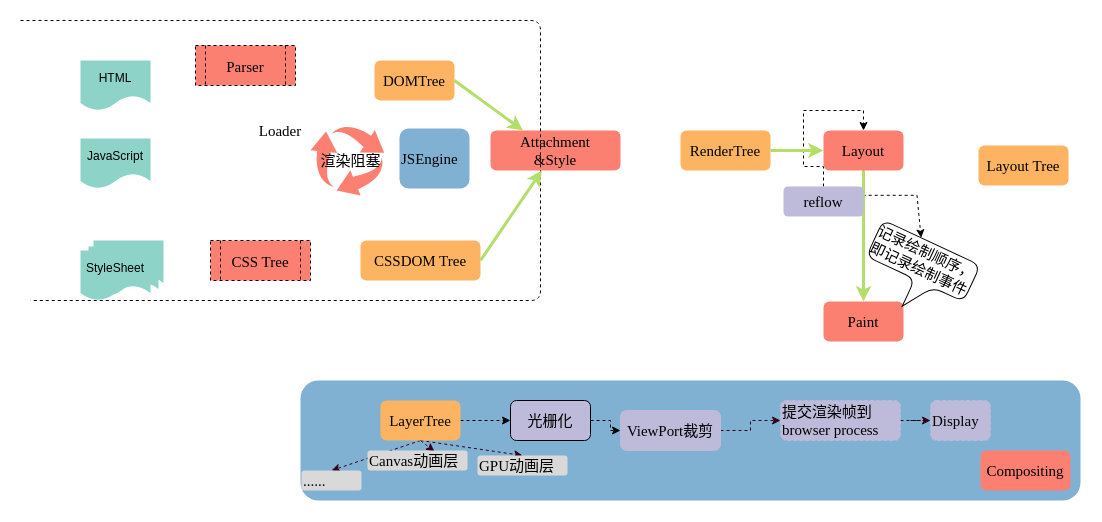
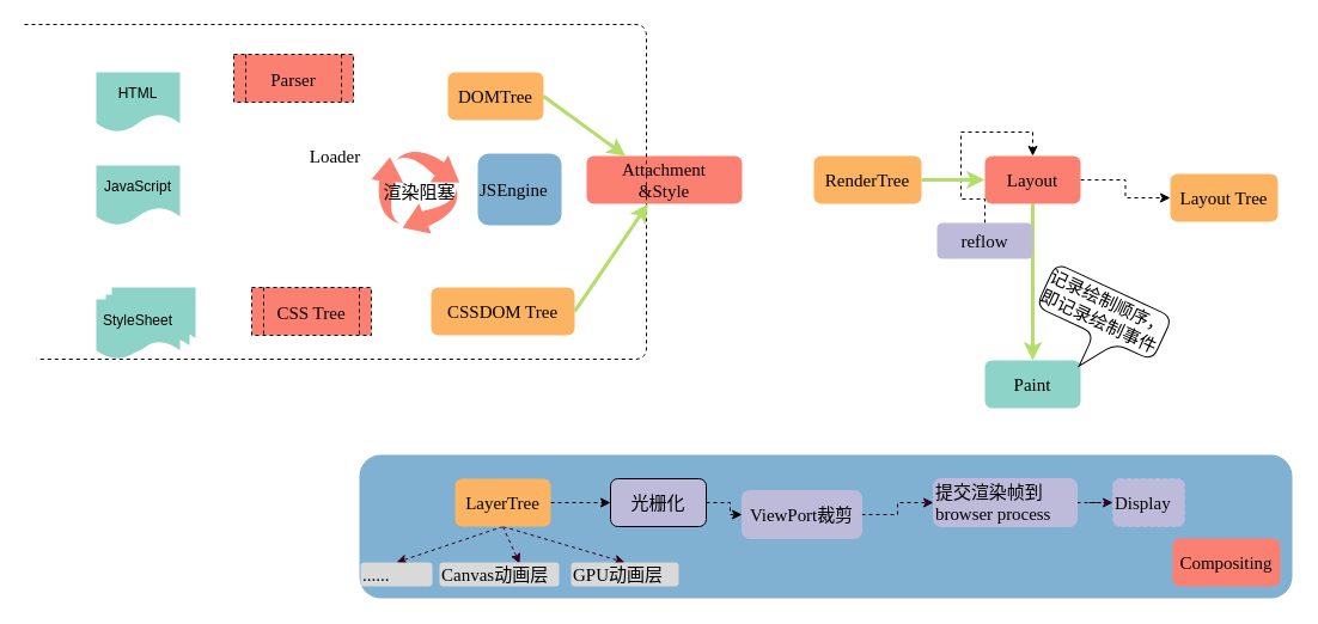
  <mxCell id="0" />
  <mxCell id="1" value="Untitled Layer" parent="0" />
  <mxCell id="2" value="" style="rounded=1;whiteSpace=wrap;html=1;fontFamily=Comic Sans MS;fontSize=15;align=left;fillColor=#80b1d3;strokeColor=none;" vertex="1" parent="1"><mxGeometry x="300" y="380" width="780" height="120" as="geometry" /></mxCell>
  <mxCell id="3" style="edgeStyle=orthogonalEdgeStyle;rounded=0;orthogonalLoop=1;jettySize=auto;html=1;entryX=0.5;entryY=0;entryDx=0;entryDy=0;fontFamily=Comic Sans MS;fontSize=15;dashed=1;" edge="1" parent="1" source="15" target="14"><mxGeometry relative="1" as="geometry" /></mxCell>
  <mxCell id="4" value="" style="endArrow=classic;html=1;dashed=1;strokeWidth=1;fontFamily=Comic Sans MS;fontSize=15;strokeColor=#33001A;entryX=0.5;entryY=0;entryDx=0;entryDy=0;" edge="1" parent="1" target="45"><mxGeometry width="50" height="50" relative="1" as="geometry"><mxPoint x="420" y="440" as="sourcePoint" /><mxPoint x="630" y="250" as="targetPoint" /></mxGeometry></mxCell>
  <mxCell id="5" value="" style="endArrow=classic;html=1;dashed=1;strokeWidth=1;fontFamily=Comic Sans MS;fontSize=15;strokeColor=#33001A;entryX=0.67;entryY=0.05;entryDx=0;entryDy=0;exitX=0.5;exitY=1;exitDx=0;exitDy=0;entryPerimeter=0;" edge="1" parent="1" source="39" target="43"><mxGeometry width="50" height="50" relative="1" as="geometry"><mxPoint x="390" y="430" as="sourcePoint" /><mxPoint x="304" y="480" as="targetPoint" /></mxGeometry></mxCell>
  <mxCell id="6" value="" style="endArrow=classic;html=1;dashed=1;strokeWidth=1;fontFamily=Comic Sans MS;fontSize=15;strokeColor=#33001A;entryX=0.5;entryY=0;entryDx=0;entryDy=0;exitX=0.5;exitY=1;exitDx=0;exitDy=0;" edge="1" parent="1" source="39" target="44"><mxGeometry width="50" height="50" relative="1" as="geometry"><mxPoint x="430" y="450" as="sourcePoint" /><mxPoint x="407" y="481" as="targetPoint" /></mxGeometry></mxCell>
  <mxCell id="7" value="" style="shape=image;html=1;verticalAlign=top;verticalLabelPosition=bottom;labelBackgroundColor=#ffffff;imageAspect=0;aspect=fixed;image=https://cdn2.iconfinder.com/data/icons/winter-town/64/LOADER-wheels-repair-truck-weather-128.png;rounded=0;dashed=1;strokeColor=#BEBADA;fillColor=#FB8072;fontFamily=Comic Sans MS;fontSize=15;align=left;" vertex="1" parent="1"><mxGeometry x="200" y="110" width="90" height="90" as="geometry" /></mxCell>
  <mxCell id="8" parent="0" />
  <mxCell id="9" value="HTML" style="shape=document;whiteSpace=wrap;html=1;boundedLbl=1;fillColor=#8dd3c7;strokeColor=none;" vertex="1" parent="8"><mxGeometry x="80" y="60" width="70" height="50" as="geometry" /></mxCell>
  <mxCell id="10" value="" style="shape=document;whiteSpace=wrap;html=1;boundedLbl=1;fillColor=#8dd3c7;strokeColor=none;" vertex="1" parent="8"><mxGeometry x="93" y="240" width="70" height="50" as="geometry" /></mxCell>
  <mxCell id="11" value="Loader" style="text;html=1;strokeColor=none;fillColor=none;align=center;verticalAlign=middle;whiteSpace=wrap;rounded=0;fontFamily=Comic Sans MS;fontSize=15;" vertex="1" parent="8"><mxGeometry x="260" y="120" width="40" height="20" as="geometry" /></mxCell>
- <mxCell id="12" value="" style="edgeStyle=orthogonalEdgeStyle;rounded=0;orthogonalLoop=1;jettySize=auto;html=1;fontFamily=Comic Sans MS;fontSize=15;dashed=1;" edge="1" parent="8" source="14" target="27"><mxGeometry relative="1" as="geometry" /></mxCell>
+ <mxCell id="12" value="" style="edgeStyle=orthogonalEdgeStyle;rounded=0;orthogonalLoop=1;jettySize=auto;html=1;fontFamily=Comic Sans MS;fontSize=15;dashed=1;" edge="1" parent="8" source="14" target="40"><mxGeometry relative="1" as="geometry" /></mxCell>
  <mxCell id="13" style="edgeStyle=orthogonalEdgeStyle;rounded=0;orthogonalLoop=1;jettySize=auto;html=1;fontFamily=Comic Sans MS;fontSize=15;strokeColor=#B3DE69;strokeWidth=3;" edge="1" parent="8" source="14" target="25"><mxGeometry relative="1" as="geometry" /></mxCell>
  <mxCell id="14" value="Layout" style="rounded=1;whiteSpace=wrap;html=1;fontFamily=Comic Sans MS;fontSize=15;fillColor=#FB8072;strokeColor=none;" vertex="1" parent="8"><mxGeometry x="823" y="130" width="80" height="40" as="geometry" /></mxCell>
  <mxCell id="15" value="reflow" style="rounded=1;whiteSpace=wrap;html=1;fontFamily=Comic Sans MS;fontSize=15;fillColor=#bebada;strokeColor=none;" vertex="1" parent="8"><mxGeometry x="783" y="186" width="80" height="30" as="geometry" /></mxCell>
  <mxCell id="16" value="" style="shape=document;whiteSpace=wrap;html=1;boundedLbl=1;fillColor=#8dd3c7;strokeColor=none;" vertex="1" parent="8"><mxGeometry x="88" y="246" width="70" height="50" as="geometry" /></mxCell>
  <mxCell id="17" value="StyleSheet" style="shape=document;whiteSpace=wrap;html=1;boundedLbl=1;fillColor=#8dd3c7;strokeColor=none;" vertex="1" parent="8"><mxGeometry x="80" y="250" width="70" height="50" as="geometry" /></mxCell>
  <mxCell id="18" value="Parser" style="shape=process;backgroundOutline=1;fontFamily=Comic Sans MS;fontSize=15;rounded=0;dashed=1;fillColor=#FB8072;" vertex="1" parent="8"><mxGeometry x="195" y="45" width="100" height="40" as="geometry" /></mxCell>
  <mxCell id="19" value="DOMTree" style="rounded=1;whiteSpace=wrap;html=1;fontFamily=Comic Sans MS;fontSize=15;fillColor=#fdb462;strokeColor=none;" vertex="1" parent="8"><mxGeometry x="374" y="60" width="80" height="40" as="geometry" /></mxCell>
  <mxCell id="20" value="CSS Tree" style="shape=process;backgroundOutline=1;fontFamily=Comic Sans MS;fontSize=15;rounded=0;dashed=1;fillColor=#FB8072;" vertex="1" parent="8"><mxGeometry x="210" y="240" width="100" height="40" as="geometry" /></mxCell>
  <mxCell id="21" value="CSSDOM Tree" style="rounded=1;whiteSpace=wrap;html=1;fontFamily=Comic Sans MS;fontSize=15;fillColor=#fdb462;strokeColor=none;" vertex="1" parent="8"><mxGeometry x="360" y="240" width="120" height="40" as="geometry" /></mxCell>
  <mxCell id="22" value="Attachment&lt;br&gt;&amp;amp;Style" style="rounded=1;whiteSpace=wrap;html=1;fontFamily=Comic Sans MS;fontSize=15;fillColor=#FB8072;strokeColor=none;" vertex="1" parent="8"><mxGeometry x="490" y="130" width="130" height="40" as="geometry" /></mxCell>
  <mxCell id="23" value="" style="edgeStyle=orthogonalEdgeStyle;rounded=0;orthogonalLoop=1;jettySize=auto;html=1;fontFamily=Comic Sans MS;fontSize=15;strokeColor=#B3DE69;strokeWidth=3;" edge="1" parent="8" source="24" target="14"><mxGeometry relative="1" as="geometry" /></mxCell>
  <mxCell id="24" value="RenderTree" style="rounded=1;whiteSpace=wrap;html=1;fontFamily=Comic Sans MS;fontSize=15;fillColor=#FDB462;strokeColor=none;" vertex="1" parent="8"><mxGeometry x="680" y="130" width="90" height="40" as="geometry" /></mxCell>
- <mxCell id="25" value="Paint" style="rounded=1;whiteSpace=wrap;html=1;fontFamily=Comic Sans MS;fontSize=15;fillColor=#FB8072;strokeColor=none;" vertex="1" parent="8"><mxGeometry x="823" y="301" width="80" height="40" as="geometry" /></mxCell>
+ <mxCell id="25" value="Paint" style="rounded=1;whiteSpace=wrap;html=1;fontFamily=Comic Sans MS;fontSize=15;fillColor=#8dd3c7;strokeColor=none;" vertex="1" parent="8"><mxGeometry x="823" y="301" width="80" height="40" as="geometry" /></mxCell>
  <mxCell id="26" value="&lt;span style=&quot;letter-spacing: -0.044px&quot;&gt;&lt;font style=&quot;font-size: 15px&quot;&gt;Compositing&lt;/font&gt;&lt;/span&gt;" style="rounded=1;whiteSpace=wrap;html=1;fontFamily=Comic Sans MS;fontSize=15;strokeColor=none;fillColor=#FB8072;" vertex="1" parent="8"><mxGeometry x="980" y="450" width="90" height="40" as="geometry" /></mxCell>
  <mxCell id="27" value="&lt;font face=&quot;ZCOOL KuaiLe&quot; data-font-src=&quot;https://fonts.googleapis.com/css?family=ZCOOL+KuaiLe&quot;&gt;记录绘制顺序，即记录绘制事件&lt;/font&gt;" style="shape=callout;whiteSpace=wrap;html=1;perimeter=calloutPerimeter;rounded=1;fontFamily=Comic Sans MS;fontSize=15;rotation=25;" vertex="1" parent="8"><mxGeometry x="863" y="239" width="107" height="70" as="geometry" /></mxCell>
  <mxCell id="28" value="" style="edgeStyle=orthogonalEdgeStyle;rounded=0;orthogonalLoop=1;jettySize=auto;html=1;fontFamily=Comic Sans MS;fontSize=15;dashed=1;" edge="1" parent="8" source="29" target="31"><mxGeometry relative="1" as="geometry" /></mxCell>
  <mxCell id="29" value="&lt;span style=&quot;letter-spacing: -0.044px&quot;&gt;&lt;font style=&quot;font-size: 15px&quot; face=&quot;ZCOOL KuaiLe&quot; data-font-src=&quot;https://fonts.googleapis.com/css?family=ZCOOL+KuaiLe&quot;&gt;光栅化&lt;/font&gt;&lt;/span&gt;" style="rounded=1;whiteSpace=wrap;html=1;fontFamily=Comic Sans MS;fontSize=15;fillColor=#BEBADA;" vertex="1" parent="8"><mxGeometry x="510" y="400" width="80" height="40" as="geometry" /></mxCell>
  <mxCell id="30" value="" style="edgeStyle=orthogonalEdgeStyle;rounded=0;orthogonalLoop=1;jettySize=auto;html=1;fontFamily=Comic Sans MS;fontSize=15;dashed=1;strokeColor=#33001A;" edge="1" parent="8" source="31" target="33"><mxGeometry relative="1" as="geometry" /></mxCell>
  <mxCell id="31" value="&lt;span style=&quot;letter-spacing: -0.044px&quot;&gt;&lt;font style=&quot;font-size: 15px&quot;&gt;ViewPort裁剪&lt;/font&gt;&lt;/span&gt;" style="rounded=1;whiteSpace=wrap;html=1;fontFamily=Comic Sans MS;fontSize=15;strokeColor=#BEBADA;fillColor=#BEBADA;" vertex="1" parent="8"><mxGeometry x="620" y="410" width="100" height="40" as="geometry" /></mxCell>
  <mxCell id="32" value="" style="edgeStyle=orthogonalEdgeStyle;rounded=0;orthogonalLoop=1;jettySize=auto;html=1;fontFamily=Comic Sans MS;fontSize=15;dashed=1;strokeColor=#33001A;" edge="1" parent="8" source="33" target="34"><mxGeometry relative="1" as="geometry" /></mxCell>
- <mxCell id="33" value="&lt;span style=&quot;letter-spacing: -0.044px&quot;&gt;&lt;font face=&quot;ZCOOL KuaiLe&quot; data-font-src=&quot;https://fonts.googleapis.com/css?family=ZCOOL+KuaiLe&quot;&gt;提交渲染帧到&lt;/font&gt;browser process&lt;/span&gt;" style="rounded=1;whiteSpace=wrap;html=1;fontFamily=Comic Sans MS;fontSize=15;align=left;strokeColor=#BEBADA;fillColor=#BEBADA;dashed=1;" vertex="1" parent="8"><mxGeometry x="780" y="400" width="120" height="40" as="geometry" /></mxCell>
+ <mxCell id="33" value="&lt;span style=&quot;letter-spacing: -0.044px&quot;&gt;&lt;font face=&quot;ZCOOL KuaiLe&quot; data-font-src=&quot;https://fonts.googleapis.com/css?family=ZCOOL+KuaiLe&quot;&gt;提交渲染帧到&lt;/font&gt;browser process&lt;/span&gt;" style="rounded=1;whiteSpace=wrap;html=1;fontFamily=Comic Sans MS;fontSize=15;align=left;strokeColor=#BEBADA;fillColor=#BEBADA;" vertex="1" parent="8"><mxGeometry x="780" y="400" width="120" height="40" as="geometry" /></mxCell>
  <mxCell id="34" value="Display" style="rounded=1;whiteSpace=wrap;html=1;fontFamily=Comic Sans MS;fontSize=15;align=left;strokeColor=#BEBADA;fillColor=#BEBADA;dashed=1;" vertex="1" parent="8"><mxGeometry x="930" y="400" width="60" height="40" as="geometry" /></mxCell>
  <mxCell id="35" value="" style="html=1;aspect=fixed;strokeColor=none;shadow=0;align=center;verticalAlign=top;shape=mxgraph.gcp2.arrow_cycle;rounded=1;fontFamily=Comic Sans MS;fontSize=15;fillColor=#FB8072;" vertex="1" parent="8"><mxGeometry x="310" y="125" width="73.68" height="70" as="geometry" /></mxCell>
  <mxCell id="36" value="" style="endArrow=none;dashed=1;html=1;fontFamily=Comic Sans MS;fontSize=15;" edge="1" parent="8"><mxGeometry width="50" height="50" relative="1" as="geometry"><mxPoint as="sourcePoint" x="20" y="20" /><mxPoint x="30" y="300" as="targetPoint" /><Array as="points"><mxPoint x="540" y="20" /><mxPoint x="540" y="170" /><mxPoint x="540" y="300" /></Array></mxGeometry></mxCell>
  <mxCell id="37" value="&lt;font face=&quot;ZCOOL KuaiLe&quot; data-font-src=&quot;https://fonts.googleapis.com/css?family=ZCOOL+KuaiLe&quot;&gt;渲染阻塞&lt;/font&gt;" style="text;html=1;align=center;verticalAlign=middle;resizable=0;points=[];autosize=1;fontSize=15;fontFamily=Comic Sans MS;" vertex="1" parent="8"><mxGeometry x="315" y="150" width="70" height="20" as="geometry" /></mxCell>
  <mxCell id="38" value="" style="edgeStyle=orthogonalEdgeStyle;rounded=0;orthogonalLoop=1;jettySize=auto;html=1;fontFamily=Comic Sans MS;fontSize=15;dashed=1;" edge="1" parent="8" source="39" target="29"><mxGeometry relative="1" as="geometry" /></mxCell>
  <mxCell id="39" value="&lt;span style=&quot;letter-spacing: -0.044px&quot;&gt;&lt;font style=&quot;font-size: 15px&quot;&gt;LayerTree&lt;/font&gt;&lt;/span&gt;" style="rounded=1;whiteSpace=wrap;html=1;fontFamily=Comic Sans MS;fontSize=15;fillColor=#FDB462;strokeColor=none;" vertex="1" parent="8"><mxGeometry x="380" y="400" width="80" height="40" as="geometry" /></mxCell>
  <mxCell id="40" value="Layout Tree" style="rounded=1;whiteSpace=wrap;html=1;fontFamily=Comic Sans MS;fontSize=15;fillColor=#FDB462;strokeColor=none;" vertex="1" parent="8"><mxGeometry x="978" y="145" width="90" height="40" as="geometry" /></mxCell>
  <mxCell id="41" value="JSEngine" style="rounded=1;whiteSpace=wrap;html=1;fontFamily=Comic Sans MS;fontSize=15;align=left;strokeColor=none;fillColor=#80B1D3;" vertex="1" parent="8"><mxGeometry x="399" y="128" width="70" height="60" as="geometry" /></mxCell>
  <mxCell id="42" value="JavaScript" style="shape=document;whiteSpace=wrap;html=1;boundedLbl=1;fillColor=#8dd3c7;strokeColor=none;" vertex="1" parent="8"><mxGeometry x="80" y="138" width="70" height="50" as="geometry" /></mxCell>
- <mxCell id="43" value="Canvas&lt;font face=&quot;ZCOOL KuaiLe&quot; data-font-src=&quot;https://fonts.googleapis.com/css?family=ZCOOL+KuaiLe&quot;&gt;动画层&lt;/font&gt;" style="rounded=1;whiteSpace=wrap;html=1;fontFamily=Comic Sans MS;fontSize=15;align=left;fillColor=#d9d9d9;strokeColor=none;" vertex="1" parent="8"><mxGeometry x="367" y="450" width="100" height="20" as="geometry" /></mxCell>
- <mxCell id="44" value="GPU&lt;font face=&quot;ZCOOL KuaiLe&quot; data-font-src=&quot;https://fonts.googleapis.com/css?family=ZCOOL+KuaiLe&quot;&gt;动画层&lt;/font&gt;" style="rounded=1;whiteSpace=wrap;html=1;fontFamily=Comic Sans MS;fontSize=15;align=left;fillColor=#d9d9d9;strokeColor=none;" vertex="1" parent="8"><mxGeometry x="477" y="455" width="90" height="20" as="geometry" /></mxCell>
+ <mxCell id="43" value="Canvas&lt;font face=&quot;ZCOOL KuaiLe&quot; data-font-src=&quot;https://fonts.googleapis.com/css?family=ZCOOL+KuaiLe&quot;&gt;动画层&lt;/font&gt;" style="rounded=1;whiteSpace=wrap;html=1;fontFamily=Comic Sans MS;fontSize=15;align=left;fillColor=#d9d9d9;strokeColor=none;" vertex="1" parent="8"><mxGeometry x="367" y="470" width="100" height="20" as="geometry" /></mxCell>
+ <mxCell id="44" value="GPU&lt;font face=&quot;ZCOOL KuaiLe&quot; data-font-src=&quot;https://fonts.googleapis.com/css?family=ZCOOL+KuaiLe&quot;&gt;动画层&lt;/font&gt;" style="rounded=1;whiteSpace=wrap;html=1;fontFamily=Comic Sans MS;fontSize=15;align=left;fillColor=#d9d9d9;strokeColor=none;" vertex="1" parent="8"><mxGeometry x="477" y="470" width="90" height="20" as="geometry" /></mxCell>
  <mxCell id="45" value="......" style="rounded=1;whiteSpace=wrap;html=1;fontFamily=Comic Sans MS;fontSize=15;align=left;fillColor=#d9d9d9;strokeColor=none;" vertex="1" parent="8"><mxGeometry x="301" y="470" width="60" height="20" as="geometry" /></mxCell>
  <mxCell id="46" value="" style="endArrow=classic;html=1;fontFamily=Comic Sans MS;fontSize=15;exitX=1;exitY=0.5;exitDx=0;exitDy=0;strokeColor=#B3DE69;strokeWidth=3;" edge="1" parent="8" source="21" target="22"><mxGeometry width="50" height="50" relative="1" as="geometry"><mxPoint x="670" y="290" as="sourcePoint" /><mxPoint x="620" y="170" as="targetPoint" /></mxGeometry></mxCell>
  <mxCell id="47" value="" style="endArrow=classic;html=1;fontFamily=Comic Sans MS;fontSize=15;exitX=1;exitY=0.5;exitDx=0;exitDy=0;entryX=0.25;entryY=0;entryDx=0;entryDy=0;strokeColor=#B3DE69;strokeWidth=3;" edge="1" parent="8" source="19" target="22"><mxGeometry width="50" height="50" relative="1" as="geometry"><mxPoint x="550" y="251" as="sourcePoint" /><mxPoint x="630" y="180" as="targetPoint" /></mxGeometry></mxCell>
